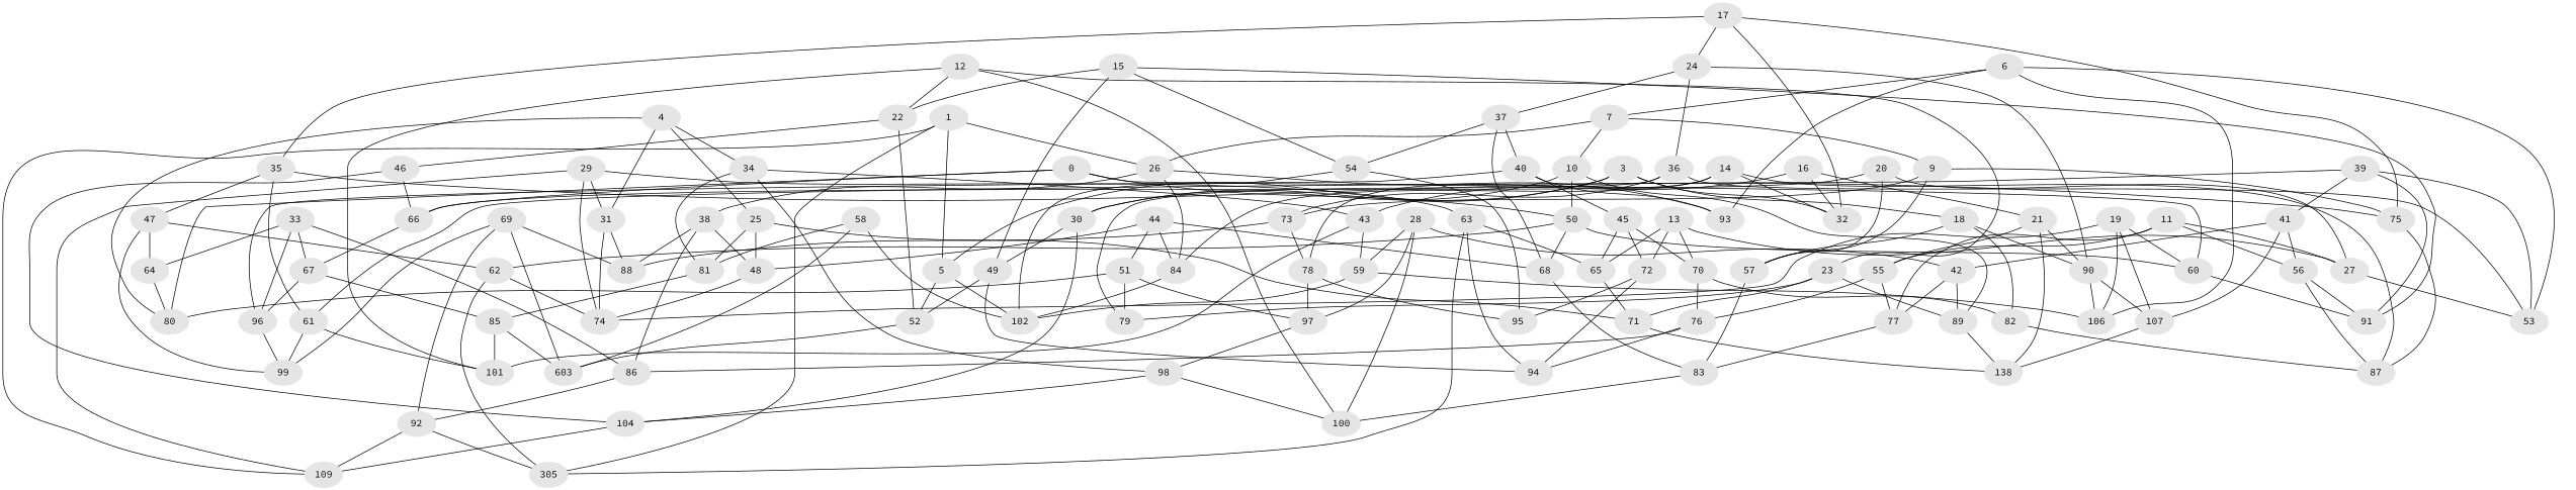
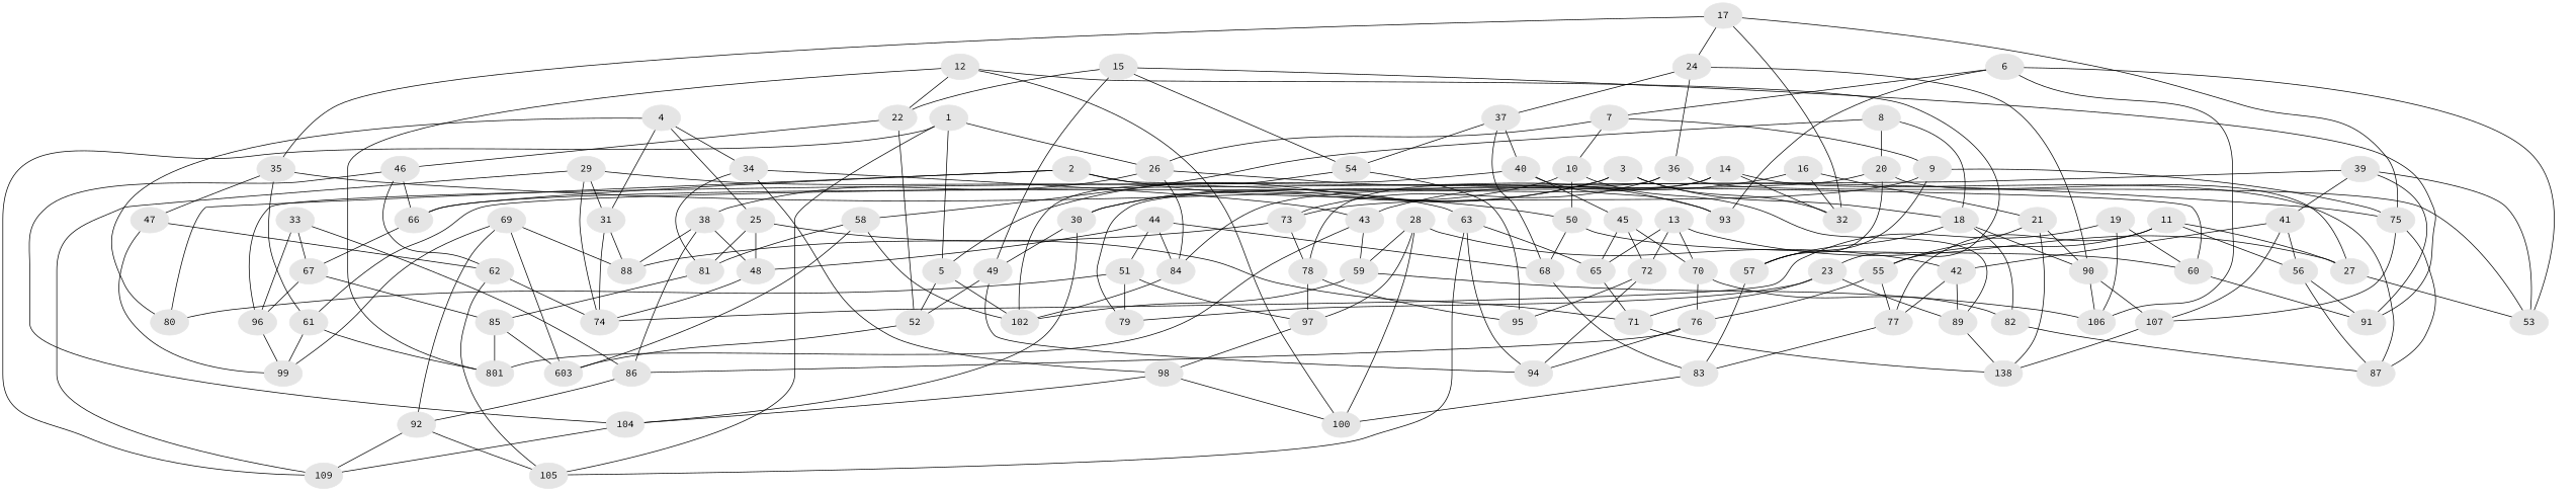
  graph {
    fontname="Source Code Pro"
    node [color=gray90 fontname="Source Code Pro" style=filled]
    edge [fontname="Source Code Pro"]
    1
    5
    26
-   105 [label=305]
+   105
    109
    52
    102
    93
    84
    38
-   2 [label=0]
+   2
    50
    60
    66
    80
    68
    91
    67
    3
    30
    32
    18
+   8
    20
    58
    49
    104
    4
    25
    31
    34
    71
    48
    81
    74
    88
    43
    98
    n39 [label=603]
    6
    7
    53
    106
    9
    10
    57
    73
    75
    89
    82
    90
    27
    83
    78
    87
    n56 [label=138]
    11
    55
    56
    77
    76
    12
    22
    23
    100
-   101
+   101 [label=801]
    46
    79
    13
    65
    70
    72
    94
    95
    14
    97
    15
    54
    16
    21
    86
    59
    17
    24
    35
    36
    37
    47
    61
    107
    19
    62
    40
    85
    28
    42
    29
    63
    33
-   64
    96
    92
    99
    45
    39
    41
    44
    51
    69
    1 -- 5
    1 -- 26
    1 -- 105
    1 -- 109
    5 -- 52
    5 -- 102
    26 -- 93
    26 -- 84
    26 -- 38
    52 -- n39
    84 -- 102
    38 -- 48
    38 -- 88
    38 -- 86
    2 -- 50
    2 -- 60
    2 -- 66
    2 -- 80
    50 -- 60
    50 -- 68
    60 -- 91
    66 -- 67
    68 -- 83
    67 -- 85
    67 -- 96
    3 -- 5
    3 -- 30
    3 -- 32
    3 -- 18
    30 -- 49
    30 -- 104
    18 -- 57
    18 -- 82
    18 -- 90
+   8 -- 18
+   8 -- 20
+   8 -- 58
    20 -- 66
    20 -- 57
    20 -- 27
    58 -- 102
    58 -- 81
    58 -- n39
    49 -- 52
    49 -- 94
    104 -- 109
    4 -- 80
    4 -- 25
    4 -- 31
    4 -- 34
    25 -- 71
    25 -- 48
    25 -- 81
    31 -- 74
    31 -- 88
    34 -- 81
    34 -- 43
    34 -- 98
    71 -- n56
    48 -- 74
    81 -- 85
    43 -- 101
    43 -- 59
    98 -- 104
    98 -- 100
    6 -- 93
    6 -- 7
    6 -- 53
    6 -- 106
    7 -- 26
    7 -- 9
    7 -- 10
    9 -- 57
    9 -- 73
    9 -- 75
    10 -- 50
    10 -- 30
    10 -- 89
    57 -- 83
    73 -- 88
    73 -- 78
    75 -- 87
    89 -- n56
    82 -- 87
    90 -- 106
    90 -- 107
    27 -- 53
    83 -- 100
    78 -- 95
    78 -- 97
    11 -- 27
    11 -- 55
    11 -- 56
    11 -- 77
    55 -- 77
    55 -- 76
    56 -- 91
    56 -- 87
    77 -- 83
    76 -- 94
    76 -- 86
    12 -- 22
    12 -- 23
    12 -- 100
    12 -- 101
    22 -- 52
    22 -- 46
    23 -- 71
    23 -- 89
    23 -- 79
    46 -- 66
    46 -- 104
-   50 -- 62
+   46 -- 62
    13 -- 27
    13 -- 65
    13 -- 70
    13 -- 72
    65 -- 71
    70 -- 82
    70 -- 76
    72 -- 94
    72 -- 95
    14 -- 84
    14 -- 32
    14 -- 78
    14 -- 87
    97 -- 98
    15 -- 91
    15 -- 49
    15 -- 22
    15 -- 54
    54 -- 102
    54 -- 95
    16 -- 32
    16 -- 43
    16 -- 21
    21 -- 90
    21 -- n56
    21 -- 55
    86 -- 92
    59 -- 102
    59 -- 106
    17 -- 32
    17 -- 75
    17 -- 24
    17 -- 35
    24 -- 90
    24 -- 36
    24 -- 37
    35 -- 75
    35 -- 47
    35 -- 61
    36 -- 53
    36 -- 73
    36 -- 79
    37 -- 68
    37 -- 54
    37 -- 40
    47 -- 62
-   47 -- 64
    47 -- 99
    61 -- 101
    61 -- 99
    107 -- n56
    19 -- 60
    19 -- 74
    19 -- 106
-   19 -- 107
+   75 -- 107
    62 -- 105
    62 -- 74
    40 -- 93
    40 -- 96
    40 -- 45
    85 -- n39
    85 -- 101
    28 -- 100
    28 -- 97
    28 -- 59
    28 -- 42
    42 -- 89
    42 -- 77
    29 -- 109
    29 -- 31
    29 -- 74
    29 -- 63
    63 -- 105
    63 -- 65
    63 -- 94
    33 -- 67
    33 -- 86
-   33 -- 64
    33 -- 96
-   64 -- 80
    96 -- 99
    92 -- 105
    92 -- 109
    45 -- 65
    45 -- 70
    45 -- 72
    39 -- 91
    39 -- 53
    39 -- 61
    39 -- 41
    41 -- 56
    41 -- 107
    41 -- 42
    44 -- 84
    44 -- 68
    44 -- 48
    44 -- 51
    51 -- 80
    51 -- 79
    51 -- 97
    69 -- 88
    69 -- n39
    69 -- 92
    69 -- 99
  }
